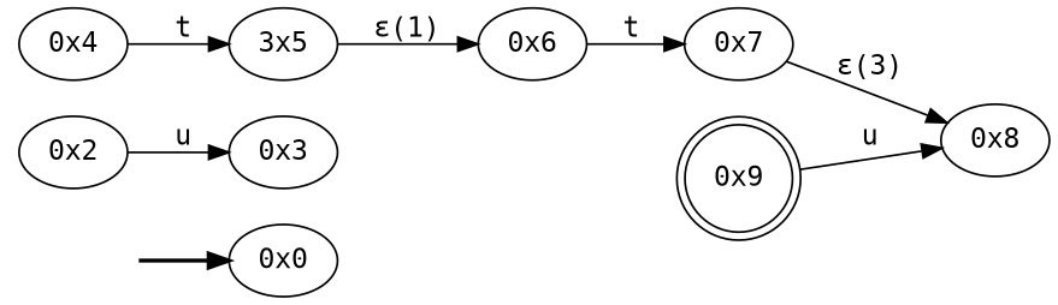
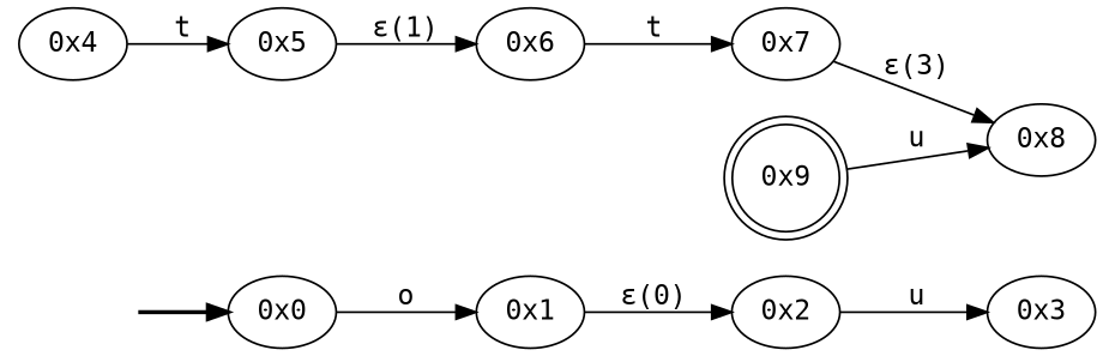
  digraph {
    fontname="DejaVu Sans Mono"
    rankdir=LR
    node [fontname="DejaVu Sans Mono"]
    edge [fontname="DejaVu Sans Mono"]
    fake [style=invisible]
    "0x0" [root=true]
+   "0x1"
    "0x2"
    "0x3"
    "0x4"
-   "0x5" [label="3x5"]
+   "0x5"
    "0x6"
    "0x7"
    "0x8"
    "0x9" [shape=doublecircle]
    fake -> "0x0" [style=bold]
+   "0x0" -> "0x1" [label=o]
+   "0x1" -> "0x2" [label="ε(0)"]
    "0x2" -> "0x3" [label=u]
    "0x4" -> "0x5" [label=t]
    "0x5" -> "0x6" [label="ε(1)"]
    "0x6" -> "0x7" [label=t]
    "0x7" -> "0x8" [label="ε(3)"]
    "0x9" -> "0x8" [label=u]
  }
